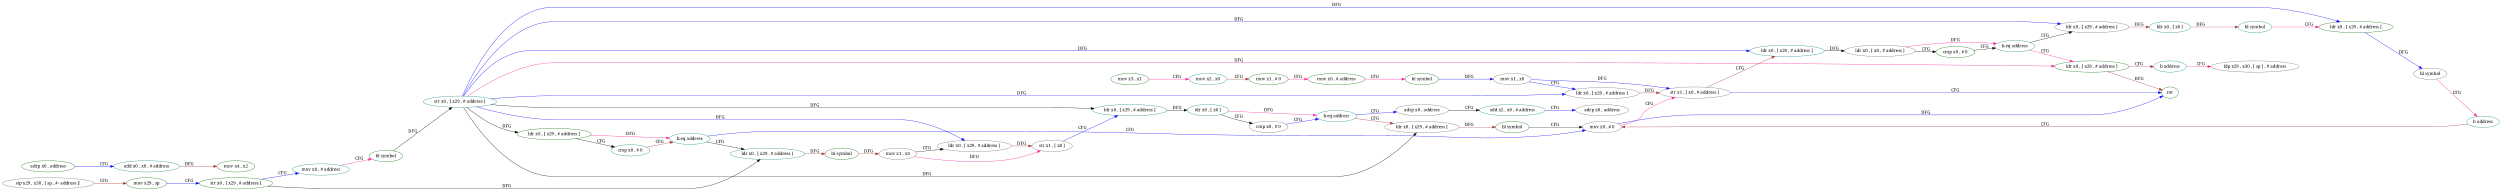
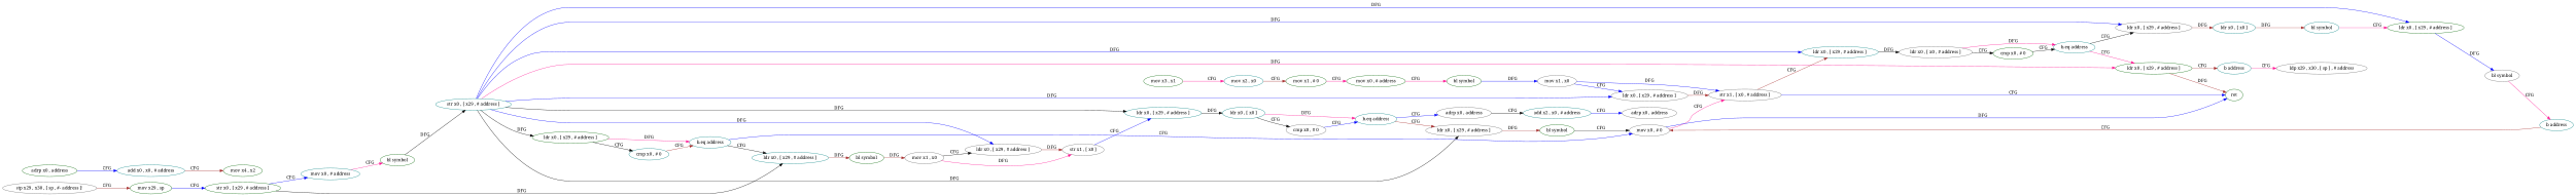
  digraph {
    fontname="Noto Serif"
    rankdir=LR
    node [color=teal fontname="Noto Serif"]
    edge [color=blue fontname="Noto Serif"]
    n1 [color=gray40 label="stp x29 , x30 , [ sp , #- address ]!"]
    n2 [color=darkgreen label="mov x29 , sp"]
    n3 [color=darkgreen label="str x0 , [ x29 , # address ]"]
    n4 [label="mov x0 , # address"]
    n5 [label="ldr x0 , [ x29 , # address ]"]
    n6 [color=darkgreen label="bl symbol"]
    n7 [color=darkgreen label="bl symbol"]
    n8 [label="str x0 , [ x29 , # address ]"]
    n9 [color=darkgreen label="ldr x0 , [ x29 , # address ]"]
    n10 [color=gray40 label="ldr x0 , [ x29 , # address ]"]
    n11 [label="ldr x0 , [ x29 , # address ]"]
    n12 [color=gray40 label="ldr x0 , [ x29 , # address ]"]
    n13 [color=gray40 label="ldr x0 , [ x29 , # address ]"]
    n14 [label="ldr x0 , [ x29 , # address ]"]
    n15 [color=gray40 label="ldr x0 , [ x29 , # address ]"]
    n16 [color=darkgreen label="ldr x0 , [ x29 , # address ]"]
    n17 [color=darkgreen label="ldr x0 , [ x29 , # address ]"]
    n18 [label="cmp x0 , # 0"]
    n19 [label="b.eq address"]
    n20 [color=gray40 label="str x1 , [ x0 ]"]
    n21 [label="ldr x0 , [ x0 ]"]
    n22 [color=darkgreen label="bl symbol"]
    n23 [color=gray40 label="str x1 , [ x0 , # address ]"]
    n24 [color=gray40 label="ldr x0 , [ x0 , # address ]"]
    n25 [label="ldr x0 , [ x0 ]"]
    n26 [color=darkgreen label=ret]
    n27 [label="b address"]
    n28 [color=gray40 label="bl symbol"]
    n29 [color=gray40 label="mov x0 , # 0"]
    n30 [color=gray40 label="ldp x29 , x30 , [ sp ] , # address"]
    n31 [color=gray40 label="mov x1 , x0"]
    n32 [color=gray40 label="cmp x0 , # 0"]
    n33 [label="b.eq address"]
    n34 [color=gray40 label="adrp x0 , address"]
    n35 [label="add x2 , x0 , # address"]
    n36 [color=gray40 label="adrp x0 , address"]
    n37 [color=darkgreen label="adrp x0 , address"]
    n38 [label="add x0 , x0 , # address"]
    n39 [color=darkgreen label="mov x4 , x2"]
    n40 [color=darkgreen label="mov x3 , x1"]
    n41 [label="mov x2 , x0"]
    n42 [color=darkgreen label="mov x1 , # 0"]
    n43 [color=darkgreen label="mov x0 , # address"]
    n44 [color=darkgreen label="bl symbol"]
    n45 [color=gray40 label="mov x1 , x0"]
    n46 [color=darkgreen label="cmp x0 , # 0"]
    n47 [label="b.eq address"]
    n48 [label="bl symbol"]
    n49 [label="b address"]
    n1 -> n2 [color=brown label=CFG]
    n2 -> n3 [label=CFG]
    n3 -> n4 [label=CFG]
    n3 -> n5 [color=black label=DFG]
    n4 -> n6 [color=deeppink label=CFG]
    n5 -> n7 [color=brown label=DFG]
    n6 -> n8 [color=black label=DFG]
    n7 -> n31 [color=brown label=DFG]
    n8 -> n9 [color=black label=DFG]
    n8 -> n10 [label=DFG]
    n8 -> n11 [color=black label=DFG]
    n8 -> n12 [color=black label=DFG]
    n8 -> n13 [label=DFG]
    n8 -> n14 [label=DFG]
    n8 -> n15 [label=DFG]
    n8 -> n16 [color=deeppink label=DFG]
    n8 -> n17 [label=DFG]
    n9 -> n18 [color=black label=CFG]
    n9 -> n19 [color=deeppink label=DFG]
    n10 -> n20 [color=brown label=DFG]
    n11 -> n21 [color=black label=DFG]
    n12 -> n22 [color=brown label=DFG]
    n13 -> n23 [color=brown label=DFG]
    n14 -> n24 [color=black label=DFG]
    n15 -> n25 [color=brown label=DFG]
    n16 -> n26 [color=brown label=DFG]
    n16 -> n27 [color=brown label=CFG]
    n17 -> n28 [label=DFG]
    n18 -> n19 [color=brown label=CFG]
    n19 -> n5 [color=black label=CFG]
    n19 -> n29 [label=CFG]
    n20 -> n11 [label=CFG]
    n21 -> n32 [color=black label=CFG]
    n21 -> n33 [color=deeppink label=DFG]
    n22 -> n29 [color=black label=CFG]
    n23 -> n14 [color=brown label=CFG]
    n23 -> n26 [label=CFG]
    n24 -> n46 [color=black label=CFG]
    n24 -> n47 [color=deeppink label=DFG]
    n25 -> n48 [color=brown label=DFG]
    n27 -> n30 [color=deeppink label=CFG]
    n28 -> n49 [color=deeppink label=CFG]
    n29 -> n23 [color=deeppink label=CFG]
    n29 -> n26 [label=DFG]
    n31 -> n10 [color=black label=CFG]
    n31 -> n20 [color=deeppink label=DFG]
    n32 -> n33 [label=CFG]
    n33 -> n12 [color=brown label=CFG]
    n33 -> n34 [label=CFG]
    n34 -> n35 [color=black label=CFG]
    n35 -> n36 [label=CFG]
    n37 -> n38 [label=CFG]
-   n38 -> n39 [color=brown label=DFG]
+   n38 -> n39 [color=brown label=CFG]
    n40 -> n41 [color=deeppink label=CFG]
    n41 -> n42 [color=brown label=CFG]
    n42 -> n43 [color=deeppink label=CFG]
    n43 -> n44 [color=deeppink label=CFG]
    n44 -> n45 [label=DFG]
    n45 -> n13 [label=CFG]
    n45 -> n23 [label=DFG]
    n46 -> n47 [color=black label=CFG]
    n47 -> n15 [color=black label=CFG]
    n47 -> n16 [color=deeppink label=CFG]
    n48 -> n17 [color=deeppink label=CFG]
    n49 -> n29 [color=brown label=CFG]
  }
